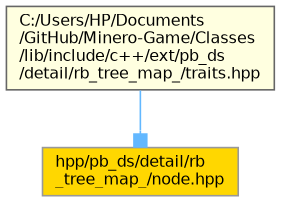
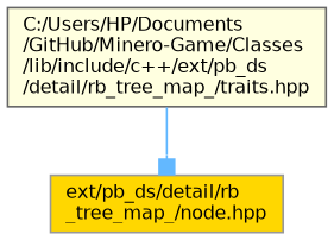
  digraph {
    node [fontname=Helvetica fontsize=10 shape=box style=filled]
    n1 [color=gray40 fillcolor=lightyellow fontcolor=black height=0.2 label="C:/Users/HP/Documents\l/GitHub/Minero-Game/Classes\l/lib/include/c++/ext/pb_ds\l/detail/rb_tree_map_/traits.hpp" width=0.4]
-   n2 [color=grey60 fillcolor=gold height=0.2 label="hpp/pb_ds/detail/rb\l_tree_map_/node.hpp" width=0.4]
+   n2 [color=grey60 fillcolor=gold height=0.2 label="ext/pb_ds/detail/rb\l_tree_map_/node.hpp" width=0.4]
    n1 -> n2 [color=steelblue1 fontname=Helvetica fontsize=10 labelfontname=Helvetica labelfontsize=10 style=solid arrowhead=box]
  }
